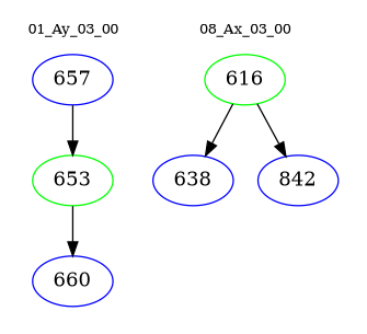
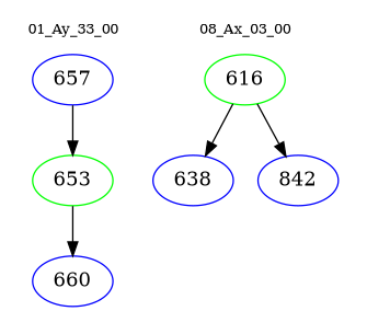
  digraph {
    node [color=blue]
    edge [color=black]
    n1 [label=657]
    n2 [color=green label=653]
    n3 [label=660]
    n4 [label=638]
    n5 [color=green label=616]
    n6 [label=842]
    subgraph cluster_1 {
      color=white
      fontsize=10
-     label="01_Ay_03_00"
+     label="01_Ay_33_00"
      n1
      n2
      n3
    }
    subgraph cluster_2 {
      color=white
      fontsize=10
      label="08_Ax_03_00"
      n4
      n5
      n6
    }
    n1 -> n2
    n2 -> n3
    n5 -> n4
    n5 -> n6
  }
